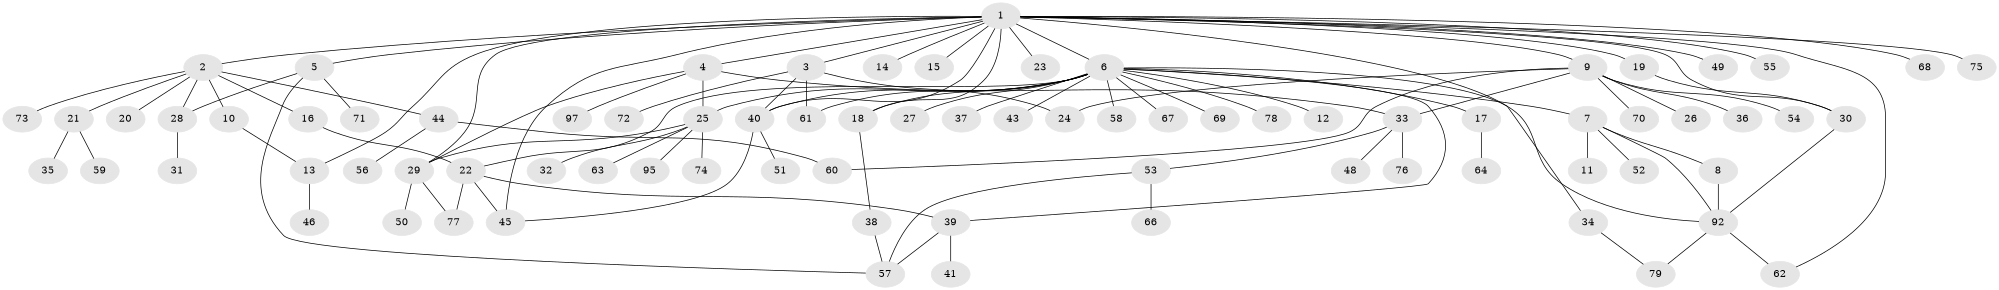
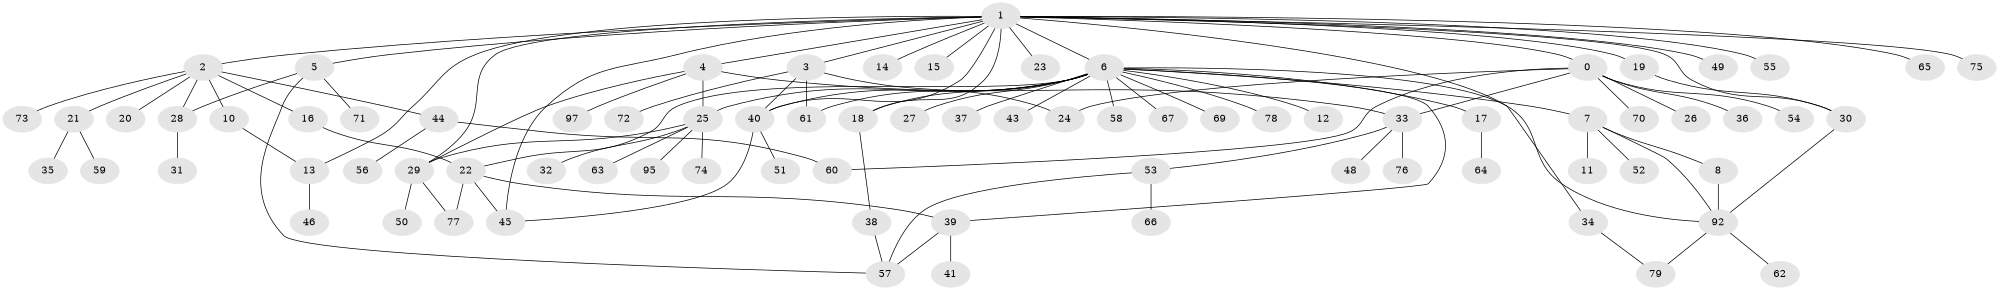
  graph {
    node [color=gray90 style=filled]
    edge [weight=1.0]
    1
    2
    3
    4
    5
    6
-   9
+   9 [label=0]
    13
    14
    15
    18
    19
    23
    29
    30
    34
    40
    45
    49
    55
    62
-   68
+   68 [label=65]
    75
    10
    16
    20
    21
    28
    44
    73
    24
    72
    61
    25
    33
    n36 [label=97]
    57
    71
    7
    12
    17
    22
    27
    37
    39
    n46 [label=92]
    43
    58
    67
    69
    78
    26
    36
    54
    60
    70
    46
    38
    77
    50
    79
    51
    35
    59
    31
    56
    32
    63
    n69 [label=95]
    74
    48
    53
    76
    8
    11
    52
    64
    41
    66
    1 -- 2
    1 -- 3
    1 -- 4
    1 -- 5
    1 -- 6
    1 -- 9
    1 -- 13
    1 -- 14
    1 -- 15
    1 -- 18
    1 -- 19
    1 -- 23
    1 -- 29
    1 -- 30
    1 -- 34
    1 -- 40
    1 -- 45 [weight=2.0]
    1 -- 49
    1 -- 55
-   1 -- 62
    1 -- 68
    1 -- 75
    2 -- 10
    2 -- 16
    2 -- 20
    2 -- 21
    2 -- 28
    2 -- 44
    2 -- 73
    3 -- 40
    3 -- 24
    3 -- 72
    3 -- 61
    4 -- 29
    4 -- 25
    4 -- 33
    4 -- n36
    5 -- 28
    5 -- 57
    5 -- 71
    6 -- 18
    6 -- 40
    6 -- 61
    6 -- 25
    6 -- 7
    6 -- 12
    6 -- 17
    6 -- 22
    6 -- 27
    6 -- 37
    6 -- 39
    6 -- n46
    6 -- 43
    6 -- 58
    6 -- 67
    6 -- 69
    6 -- 78
    9 -- 24
    9 -- 33
    9 -- 26
    9 -- 36
    9 -- 54
    9 -- 60
    9 -- 70
    13 -- 46
    18 -- 38
    19 -- 30
    29 -- 77
    29 -- 50
    30 -- n46
    34 -- 79
    40 -- 45
    40 -- 51 [weight=3.0]
    10 -- 13
    16 -- 22
    21 -- 35
    21 -- 59
    28 -- 31
    44 -- 60
    44 -- 56
    25 -- 29
    25 -- 32
    25 -- 63
    25 -- n69
    25 -- 74
    33 -- 48
    33 -- 53
    33 -- 76
    7 -- n46
    7 -- 8
    7 -- 11
    7 -- 52
    17 -- 64
    22 -- 45
    22 -- 39
    22 -- 77
    39 -- 57
    39 -- 41
    n46 -- 62
    n46 -- 79
    38 -- 57
    53 -- 57
    53 -- 66
    8 -- n46 [weight=3.0]
  }
